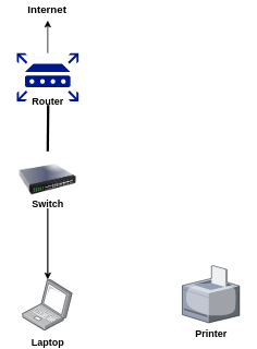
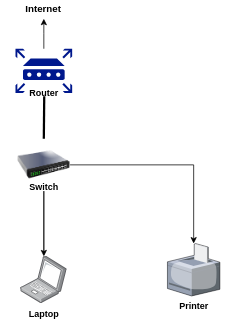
  <mxCell id="0" />
  <mxCell id="1" parent="0" />
  <mxCell id="2" value="&lt;font style=&quot;font-size: 13px;&quot;&gt;&lt;b&gt;Internet&lt;/b&gt;&lt;/font&gt;" style="edgeStyle=orthogonalEdgeStyle;rounded=0;orthogonalLoop=1;jettySize=auto;html=1;fontSize=15;spacingBottom=70;verticalAlign=middle;horizontal=1;spacingRight=2;" edge="1" parent="1" source="3"><mxGeometry relative="1" as="geometry"><mxPoint x="58" y="20" as="targetPoint" /></mxGeometry></mxCell>
  <mxCell id="3" value="Router&lt;div&gt;&lt;/div&gt;&lt;div&gt;&lt;br&gt;&lt;/div&gt;" style="sketch=0;aspect=fixed;pointerEvents=1;shadow=0;dashed=0;html=1;strokeColor=none;labelPosition=center;verticalLabelPosition=bottom;verticalAlign=top;align=center;fillColor=#00188D;shape=mxgraph.mscae.enterprise.router;spacingTop=-14;fontStyle=1" vertex="1" parent="1"><mxGeometry x="20.18" y="60" width="75.64" height="59" as="geometry" /></mxCell>
  <mxCell id="4" value="" style="edgeStyle=orthogonalEdgeStyle;rounded=0;orthogonalLoop=1;jettySize=auto;html=1;" edge="1" parent="1" source="6" target="8"><mxGeometry relative="1" as="geometry" /></mxCell>
+ <mxCell id="5" style="edgeStyle=orthogonalEdgeStyle;rounded=0;orthogonalLoop=1;jettySize=auto;html=1;exitX=1;exitY=0.5;exitDx=0;exitDy=0;" edge="1" parent="1" source="6" target="9"><mxGeometry relative="1" as="geometry"><mxPoint x="263" y="215" as="targetPoint" /></mxGeometry></mxCell>
  <mxCell id="6" value="Switch" style="image;html=1;image=img/lib/clip_art/networking/Switch_128x128.png;spacingTop=-19;labelBackgroundColor=none;fontStyle=1" vertex="1" parent="1"><mxGeometry x="23" y="180" width="70" height="70" as="geometry" /></mxCell>
  <mxCell id="7" value="" style="endArrow=none;html=1;rounded=0;entryX=0.507;entryY=1.077;entryDx=0;entryDy=0;entryPerimeter=0;exitX=0.5;exitY=0;exitDx=0;exitDy=0;strokeWidth=3;" edge="1" parent="1" source="6" target="3"><mxGeometry width="50" height="50" relative="1" as="geometry"><mxPoint x="43" y="270" as="sourcePoint" /><mxPoint x="93" y="220" as="targetPoint" /></mxGeometry></mxCell>
  <mxCell id="8" value="Laptop" style="image;points=[];aspect=fixed;html=1;align=center;shadow=0;dashed=0;image=img/lib/allied_telesis/computer_and_terminals/Laptop.svg;fontStyle=1" vertex="1" parent="1"><mxGeometry x="27" y="337.11" width="62" height="62.89" as="geometry" /></mxCell>
  <mxCell id="9" value="Printer" style="verticalLabelPosition=bottom;sketch=0;aspect=fixed;html=1;verticalAlign=top;strokeColor=none;align=center;outlineConnect=0;shape=mxgraph.citrix.printer;fontStyle=1" vertex="1" parent="1"><mxGeometry x="223" y="320" width="70" height="70" as="geometry" /></mxCell>
  <mxCell id="10" value="" style="endArrow=none;html=1;rounded=0;exitX=0.5;exitY=-0.032;exitDx=0;exitDy=0;exitPerimeter=0;entryX=0.5;entryY=1;entryDx=0;entryDy=0;" edge="1" parent="1" source="8" target="6"><mxGeometry width="50" height="50" relative="1" as="geometry"><mxPoint x="43" y="270" as="sourcePoint" /><mxPoint x="93" y="220" as="targetPoint" /></mxGeometry></mxCell>
